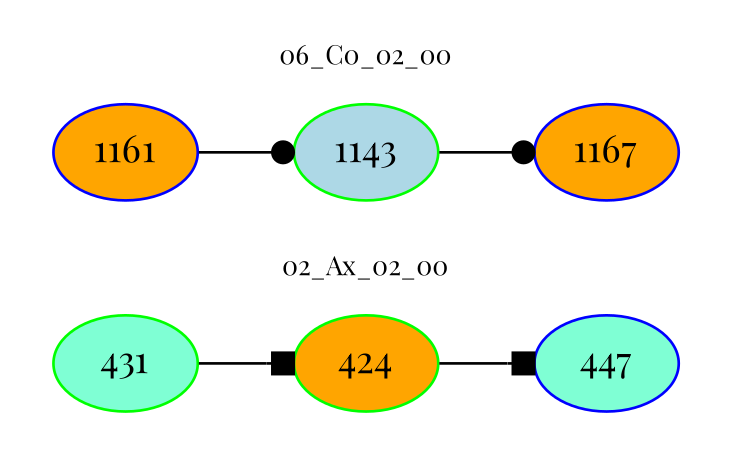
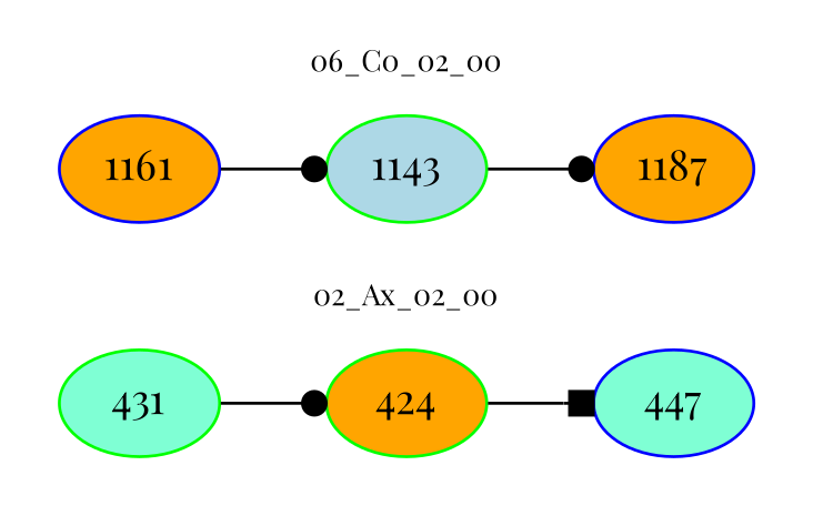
  digraph {
    fontname="Playfair Display"
    rankdir=LR
    node [color=green fillcolor=orange fontname="Playfair Display" style=filled]
    edge [arrowhead=box color=black fontname="Playfair Display"]
    n1 [fillcolor=aquamarine label=431]
    n2 [label=424]
    n3 [color=blue fillcolor=aquamarine label=447]
    n4 [color=blue label=1161]
    n5 [fillcolor=lightblue label=1143]
-   n6 [color=blue label=1167]
+   n6 [color=blue label=1187]
    subgraph cluster_1 {
      color=white
      fontsize=10
      label="02_Ax_02_00"
      n1
      n2
      n3
    }
    subgraph cluster_2 {
      color=white
      fontsize=10
      label="06_C0_02_00"
      n4
      n5
      n6
    }
-   n1 -> n2
+   n1 -> n2 [arrowhead=dot]
    n2 -> n3
    n4 -> n5 [arrowhead=dot]
    n5 -> n6 [arrowhead=dot]
  }
